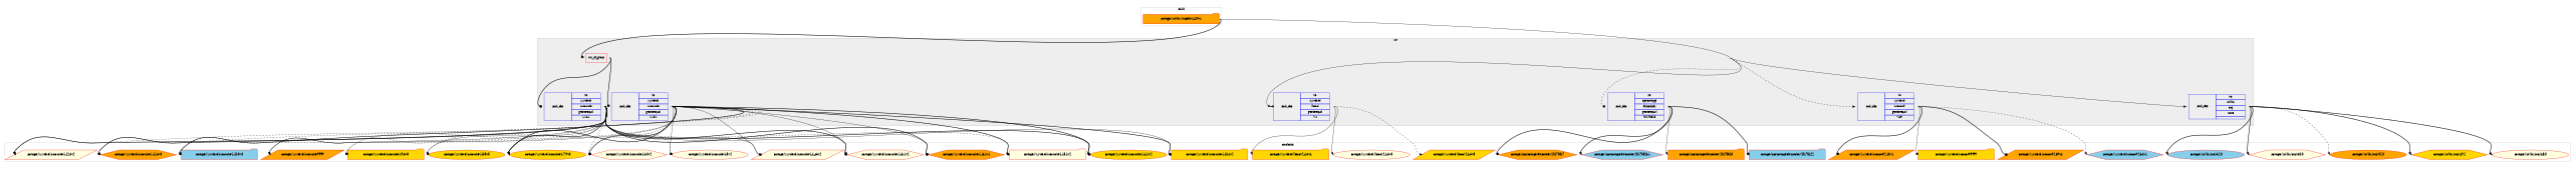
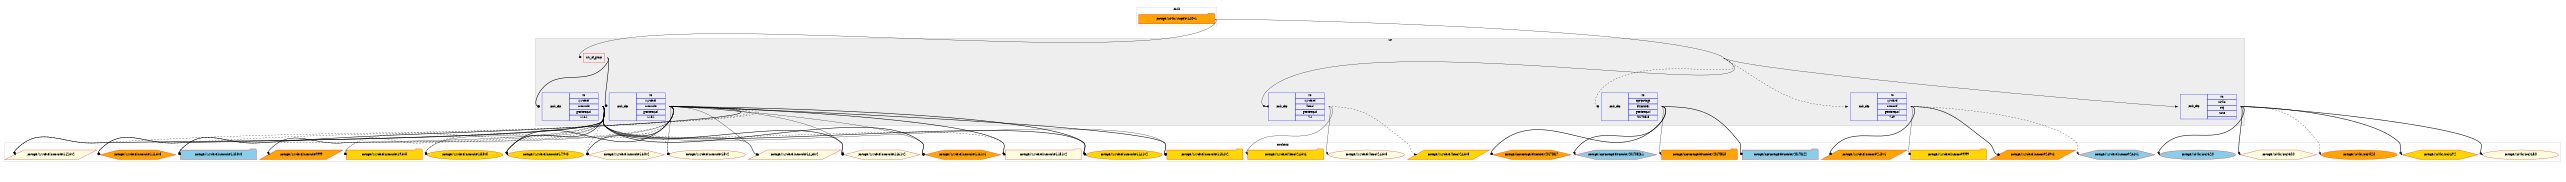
  digraph {
    compound=true
    concentrate=true
    fontname=Lato
    fontsize=10
    newrank=true
    rankdir=TB
    ranksep=1.5
    node [color=red fillcolor=orange fontname=Lato fontsize=10 shape=folder style=filled]
    edge [arrowhead=dot fontname=Lato headport=w style=bold tailport=e weight=100]
    n1 [label="portage://sci-libs/shapelib-1.4.0-r1" width=4]
    n2 [color=blue label=<<TABLE BORDER="0" CELLBORDER="1" CELLSPACING="0" CELLPADDING="4" WIDTH="220"><TR><TD ROWSPAN="6" CELLPADDING="30">pack_dep</TD></TR><TR><TD WIDTH="110">no</TD></TR><TR><TD>sys-devel</TD></TR><TR><TD>automake</TD></TR><TR><TD>greaterequal</TD></TR><TR><TD>1.16.1</TD></TR></TABLE>> shape=none fillcolor="" style=""]
    n3 [color=blue label=<<TABLE BORDER="0" CELLBORDER="1" CELLSPACING="0" CELLPADDING="4" WIDTH="220"><TR><TD ROWSPAN="6" CELLPADDING="30">pack_dep</TD></TR><TR><TD WIDTH="110">no</TD></TR><TR><TD>sys-devel</TD></TR><TR><TD>automake</TD></TR><TR><TD>greaterequal</TD></TR><TR><TD>1.15.1</TD></TR></TABLE>> shape=none fillcolor="" style=""]
    n4 [label=<<TABLE BORDER="0" CELLBORDER="1" CELLSPACING="0" CELLPADDING="4"><TR><TD CELLPADDING="10">any_of_group</TD></TR></TABLE>> shape=none fillcolor="" style=""]
    n5 [color=blue label=<<TABLE BORDER="0" CELLBORDER="1" CELLSPACING="0" CELLPADDING="4" WIDTH="220"><TR><TD ROWSPAN="6" CELLPADDING="30">pack_dep</TD></TR><TR><TD WIDTH="110">no</TD></TR><TR><TD>app-portage</TD></TR><TR><TD>elt-patches</TD></TR><TR><TD>greaterequal</TD></TR><TR><TD>20170815</TD></TR></TABLE>> shape=none fillcolor="" style=""]
    n6 [color=blue label=<<TABLE BORDER="0" CELLBORDER="1" CELLSPACING="0" CELLPADDING="4" WIDTH="220"><TR><TD ROWSPAN="6" CELLPADDING="30">pack_dep</TD></TR><TR><TD WIDTH="110">no</TD></TR><TR><TD>sys-devel</TD></TR><TR><TD>autoconf</TD></TR><TR><TD>greaterequal</TD></TR><TR><TD>2.69</TD></TR></TABLE>> shape=none fillcolor="" style=""]
    n7 [color=blue label=<<TABLE BORDER="0" CELLBORDER="1" CELLSPACING="0" CELLPADDING="4" WIDTH="220"><TR><TD ROWSPAN="6" CELLPADDING="30">pack_dep</TD></TR><TR><TD WIDTH="110">no</TD></TR><TR><TD>sys-devel</TD></TR><TR><TD>libtool</TD></TR><TR><TD>greaterequal</TD></TR><TR><TD>2.4</TD></TR></TABLE>> shape=none fillcolor="" style=""]
    n8 [color=blue label=<<TABLE BORDER="0" CELLBORDER="1" CELLSPACING="0" CELLPADDING="4" WIDTH="220"><TR><TD ROWSPAN="6" CELLPADDING="30">pack_dep</TD></TR><TR><TD WIDTH="110">no</TD></TR><TR><TD>sci-libs</TD></TR><TR><TD>proj</TD></TR><TR><TD>none</TD></TR><TR><TD></TD></TR></TABLE>> shape=none fillcolor="" style=""]
    n9 [fillcolor=skyblue label="portage://sys-devel/automake-1.10.3-r3" width=4]
    n10 [label="portage://sys-devel/automake-1.11.6-r3" shape=hexagon width=4]
    n11 [fillcolor=lightyellow label="portage://sys-devel/automake-1.12.6-r2" shape=parallelogram width=4]
    n12 [fillcolor=gold label="portage://sys-devel/automake-1.13.4-r2" width=4]
    n13 [fillcolor=gold label="portage://sys-devel/automake-1.14.1-r2" shape=ellipse width=4]
    n14 [fillcolor=lightyellow label="portage://sys-devel/automake-1.15.1-r2" width=4]
    n15 [label="portage://sys-devel/automake-1.16.1-r1" shape=hexagon width=4]
    n16 [fillcolor=lightyellow label="portage://sys-devel/automake-1.16.1-r2" shape=hexagon width=4]
    n17 [fillcolor=lightyellow label="portage://sys-devel/automake-1.4_p6-r2" shape=parallelogram width=4]
    n18 [fillcolor=lightyellow label="portage://sys-devel/automake-1.5-r2" shape=ellipse width=4]
    n19 [fillcolor=lightyellow label="portage://sys-devel/automake-1.6.3-r2" shape=hexagon width=4]
    n20 [fillcolor=gold label="portage://sys-devel/automake-1.7.9-r3" shape=ellipse width=4]
    n21 [fillcolor=gold label="portage://sys-devel/automake-1.8.5-r5" shape=ellipse width=4]
    n22 [fillcolor=gold label="portage://sys-devel/automake-1.9.6-r5" width=4]
    n23 [label="portage://sys-devel/automake-9999" shape=parallelogram width=4]
    n24 [label="portage://app-portage/elt-patches-20170317" shape=hexagon width=4]
    n25 [fillcolor=skyblue label="portage://app-portage/elt-patches-20170422" width=4]
    n26 [label="portage://app-portage/elt-patches-20170815" width=4]
    n27 [fillcolor=skyblue label="portage://app-portage/elt-patches-20170826.1" shape=hexagon width=4]
    n28 [label="portage://sys-devel/autoconf-2.13-r1" shape=parallelogram width=4]
    n29 [fillcolor=skyblue label="portage://sys-devel/autoconf-2.64-r1" shape=hexagon width=4]
    n30 [label="portage://sys-devel/autoconf-2.69-r4" shape=parallelogram width=4]
    n31 [fillcolor=gold label="portage://sys-devel/autoconf-9999" width=4]
    n32 [fillcolor=lightyellow label="portage://sys-devel/libtool-2.4.6-r3" shape=ellipse width=4]
    n33 [fillcolor=gold label="portage://sys-devel/libtool-2.4.6-r4" width=4]
    n34 [fillcolor=gold label="portage://sys-devel/libtool-2.4.6-r5" shape=parallelogram width=4]
    n35 [fillcolor=lightyellow label="portage://sci-libs/proj-4.8.0" shape=ellipse width=4]
    n36 [fillcolor=gold label="portage://sci-libs/proj-4.9.2" shape=hexagon width=4]
    n37 [label="portage://sci-libs/proj-5.2.0" shape=ellipse width=4]
    n38 [fillcolor=lightyellow label="portage://sci-libs/proj-6.0.0" shape=hexagon width=4]
    n39 [fillcolor=skyblue label="portage://sci-libs/proj-6.2.0" shape=ellipse width=4]
    subgraph cluster_1 {
      color=gray
      label=<<i>dependencies</i>>
      subgraph cluster_2 {
        color=gray
        fillcolor="#eeeeee"
        label=<<i>compile</i>>
        style=filled
        subgraph sub_3 {
          color=gray
          fillcolor="#eeeeee"
          label=<<i>compile</i>>
          style=filled
          n4
          subgraph sub_4 {
            color=gray
            fillcolor="#eeeeee"
            label=<<i>compile</i>>
            style=filled
            n2
          }
          subgraph sub_5 {
            color=gray
            fillcolor="#eeeeee"
            label=<<i>compile</i>>
            style=filled
            n3
          }
        }
        subgraph sub_6 {
          color=gray
          fillcolor="#eeeeee"
          label=<<i>compile</i>>
          style=filled
          n5
        }
        subgraph sub_7 {
          color=gray
          fillcolor="#eeeeee"
          label=<<i>compile</i>>
          style=filled
          n6
        }
        subgraph sub_8 {
          color=gray
          fillcolor="#eeeeee"
          label=<<i>compile</i>>
          style=filled
          n7
        }
      }
      subgraph cluster_9 {
        color=gray
        fillcolor="#eeeeee"
        label=<<i>compile and run</i>>
        style=filled
        subgraph sub_10 {
          color=gray
          fillcolor="#eeeeee"
          label=<<i>compile and run</i>>
          style=filled
          n8
        }
      }
      subgraph cluster_11 {
        color=gray
        fillcolor="#eeeeee"
        label=<<i>run</i>>
        style=filled
      }
    }
    subgraph cluster_12 {
      color=gray
      label=<<i>ebuild</i>>
      rank=same
      n1
    }
    subgraph cluster_13 {
      color=gray
      label=<<i>candidates</i>>
      rank=same
      subgraph sub_14 {
        color=black
        label=<<i>candidates</i>>
        nodesep=1
        rank=same
        n9
        n10
        n11
        n12
        n13
        n14
        n15
        n16
        n17
        n18
        n19
        n20
        n21
        n22
        n23
      }
      subgraph sub_15 {
        color=black
        label=<<i>candidates</i>>
        nodesep=1
        rank=same
        n9
        n10
        n11
        n12
        n13
        n14
        n15
        n16
        n17
        n18
        n19
        n20
        n21
        n22
        n23
      }
      subgraph sub_16 {
        color=black
        label=<<i>candidates</i>>
        nodesep=1
        rank=same
        n24
        n25
        n26
        n27
      }
      subgraph sub_17 {
        color=black
        label=<<i>candidates</i>>
        nodesep=1
        rank=same
        n28
        n29
        n30
        n31
      }
      subgraph sub_18 {
        color=black
        label=<<i>candidates</i>>
        nodesep=1
        rank=same
        n32
        n33
        n34
      }
      subgraph sub_19 {
        color=black
        label=<<i>candidates</i>>
        nodesep=1
        rank=same
        n35
        n36
        n37
        n38
        n39
      }
    }
-   n1 -> n4 [weight=20]
+   n1 -> n4 [style=solid weight=20]
    n1 -> n5 [style=dashed weight=20]
    n1 -> n6 [arrowhead=normal style=dashed weight=20]
    n1 -> n7 [arrowhead=normal style=solid weight=20]
    n1 -> n8 [arrowhead=normal style=solid weight=20]
    n2 -> n9 [arrowhead=normal style=dashed]
    n2 -> n10
    n2 -> n11 [arrowhead=normal]
    n2 -> n12 [style=solid]
    n2 -> n13
    n2 -> n14 [style=dashed]
    n2 -> n15
    n2 -> n16
    n2 -> n17 [arrowhead=normal style=solid]
    n2 -> n18 [style=dashed]
    n2 -> n19 [style=dashed]
    n2 -> n20 [arrowhead=normal]
    n2 -> n21 [style=solid]
    n2 -> n22 [style=dashed]
    n2 -> n23 [arrowhead=normal style=solid]
    n3 -> n9
    n3 -> n10 [style=dashed]
    n3 -> n11 [arrowhead=normal style=dashed]
    n3 -> n12
    n3 -> n13 [arrowhead=normal]
    n3 -> n14 [arrowhead=normal]
    n3 -> n15 [style=solid]
    n3 -> n16 [arrowhead=normal style=solid]
    n3 -> n17 [style=solid]
    n3 -> n18 [style=solid]
    n3 -> n19
    n3 -> n20 [arrowhead=normal]
    n3 -> n21 [arrowhead=normal style=dashed]
    n3 -> n22 [style=dashed]
    n3 -> n23 [arrowhead=normal style=solid]
    n4 -> n2 [weight=20]
    n4 -> n3 [weight=20]
    n5 -> n24
    n5 -> n25
    n5 -> n26 [arrowhead=normal style=solid]
    n5 -> n27 [arrowhead=normal]
    n6 -> n28
    n6 -> n29 [arrowhead=normal style=dashed]
    n6 -> n30
    n6 -> n31 [style=solid]
    n7 -> n32 [arrowhead=normal style=solid]
    n7 -> n33 [arrowhead=normal style=solid]
    n7 -> n34 [arrowhead=normal style=dashed]
    n8 -> n35 [arrowhead=normal]
    n8 -> n36 [arrowhead=normal]
    n8 -> n37 [arrowhead=normal style=dashed]
    n8 -> n38 [arrowhead=normal]
    n8 -> n39 [arrowhead=normal]
  }
